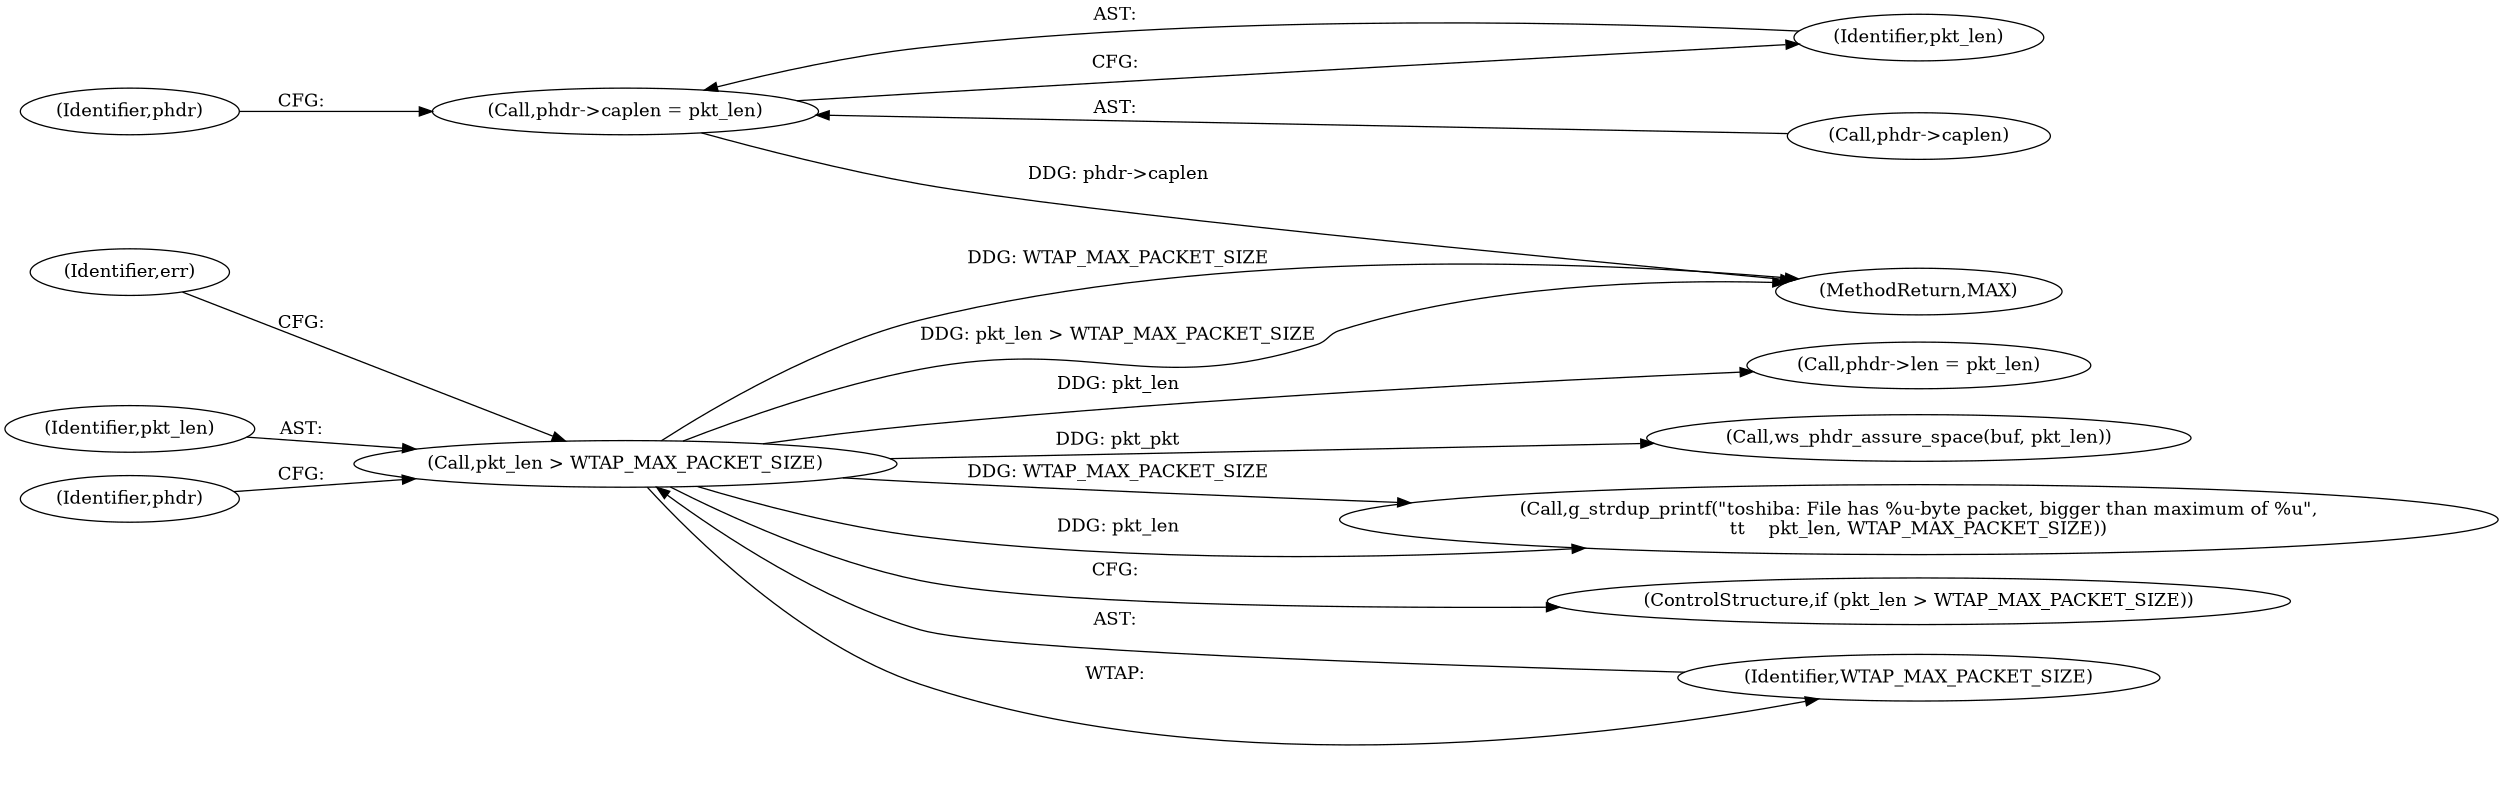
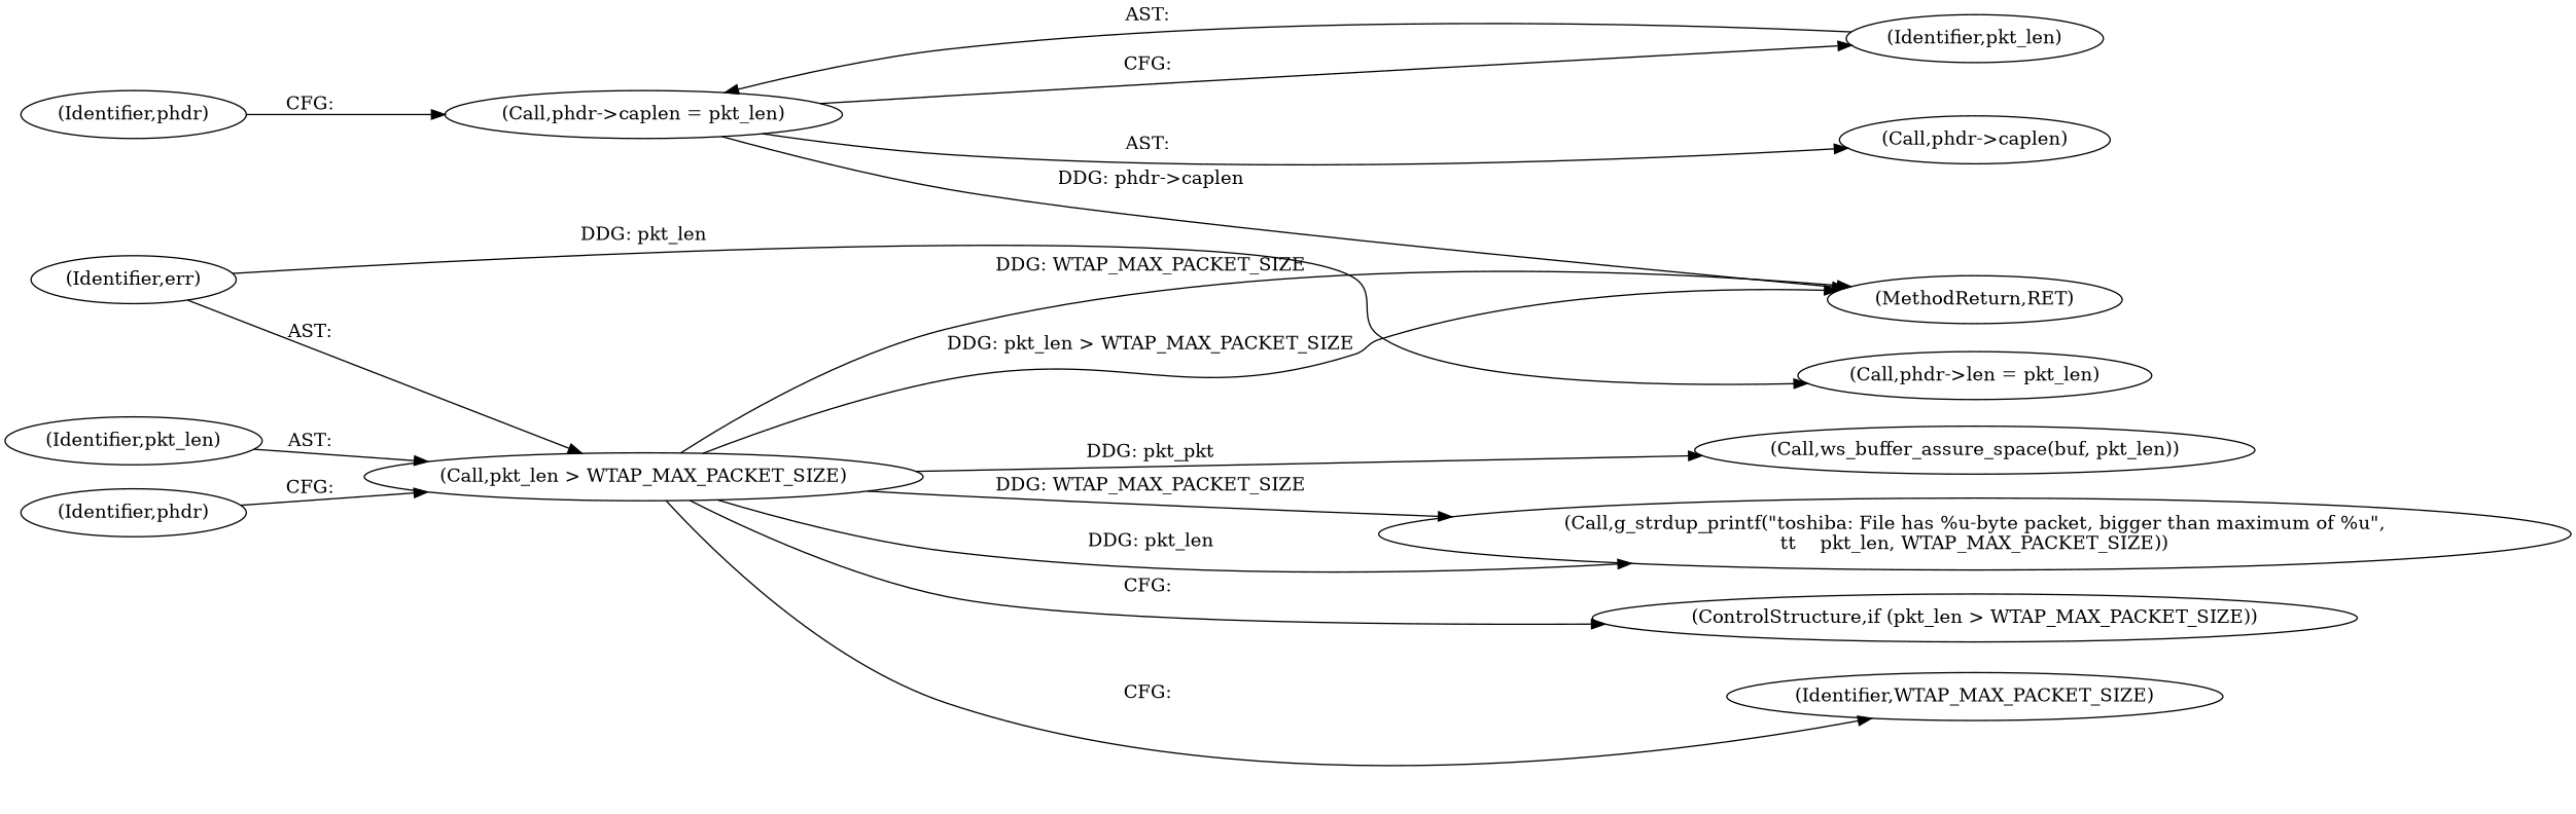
  digraph {
    rankdir=LR
    n1 [label="(Call,phdr->caplen = pkt_len)"]
-   n2 [label="(MethodReturn,MAX)"]
+   n2 [label="(MethodReturn,RET)"]
    n3 [label="(Identifier,pkt_len)"]
    n4 [label="(Call,pkt_len > WTAP_MAX_PACKET_SIZE)"]
-   n5 [label="(Call,ws_phdr_assure_space(buf, pkt_len))"]
+   n5 [label="(Call,ws_buffer_assure_space(buf, pkt_len))"]
    n6 [label="(ControlStructure,if (pkt_len > WTAP_MAX_PACKET_SIZE))"]
    n7 [label="(Call,phdr->len = pkt_len)"]
    n8 [label="(Identifier,WTAP_MAX_PACKET_SIZE)"]
    n9 [label="(Call,g_strdup_printf(\"toshiba: File has %u-byte packet, bigger than maximum of %u\",\n\t\t    pkt_len, WTAP_MAX_PACKET_SIZE))"]
    n10 [label="(Call,phdr->caplen)"]
    n11 [label="(Identifier,pkt_len)"]
    n12 [label="(Identifier,err)"]
    n13 [label="(Identifier,phdr)"]
    n14 [label="(Identifier,phdr)"]
    n1 -> n2 [label="DDG: phdr->caplen"]
    n1 -> n3 [label="CFG: "]
    n3 -> n1 [label="AST: "]
    n4 -> n2 [label="DDG: WTAP_MAX_PACKET_SIZE"]
    n4 -> n2 [label="DDG: pkt_len > WTAP_MAX_PACKET_SIZE"]
    n4 -> n5 [label="DDG: pkt_pkt"]
    n4 -> n6 [label="CFG: "]
-   n4 -> n7 [label="DDG: pkt_len"]
-   n4 -> n8 [label="WTAP: "]
+   n12 -> n7 [label="DDG: pkt_len"]
+   n4 -> n8 [label="CFG: "]
    n4 -> n9 [label="DDG: pkt_len"]
    n4 -> n9 [label="DDG: WTAP_MAX_PACKET_SIZE"]
-   n8 -> n4 [label="AST: "]
-   n10 -> n1 [label="AST: "]
+   n1 -> n10 [label="AST: "]
    n11 -> n4 [label="AST: "]
-   n12 -> n4 [label="CFG: "]
+   n12 -> n4 [label="AST: "]
    n13 -> n1 [label="CFG: "]
    n14 -> n4 [label="CFG: "]
  }
